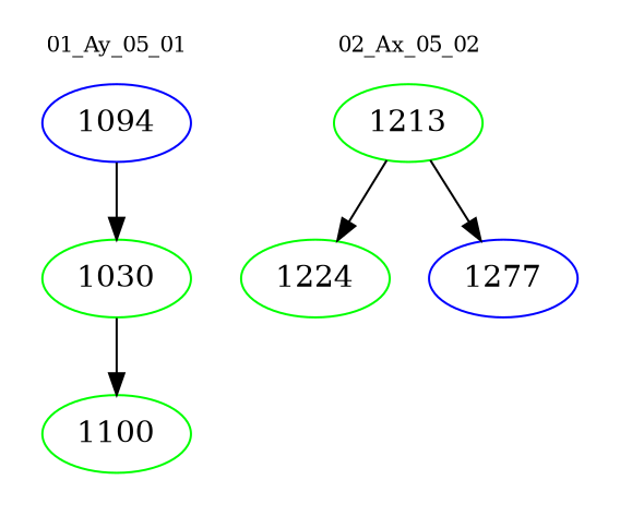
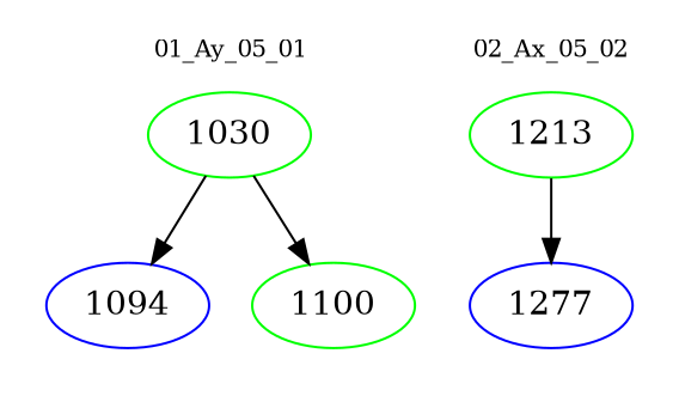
  digraph {
    node [color=green]
    edge [color=black]
    n1 [label=1030]
    n2 [color=blue label=1094]
    n3 [label=1100]
    n4 [label=1213]
-   n5 [label=1224]
    n6 [color=blue label=1277]
    subgraph cluster_1 {
      color=white
      fontsize=10
      label="01_Ay_05_01"
      n1
      n2
      n3
    }
    subgraph cluster_2 {
      color=white
      fontsize=10
      label="02_Ax_05_02"
      n4
-     n5
      n6
    }
-   n2 -> n1
+   n1 -> n2
    n1 -> n3
-   n4 -> n5
    n4 -> n6
  }
